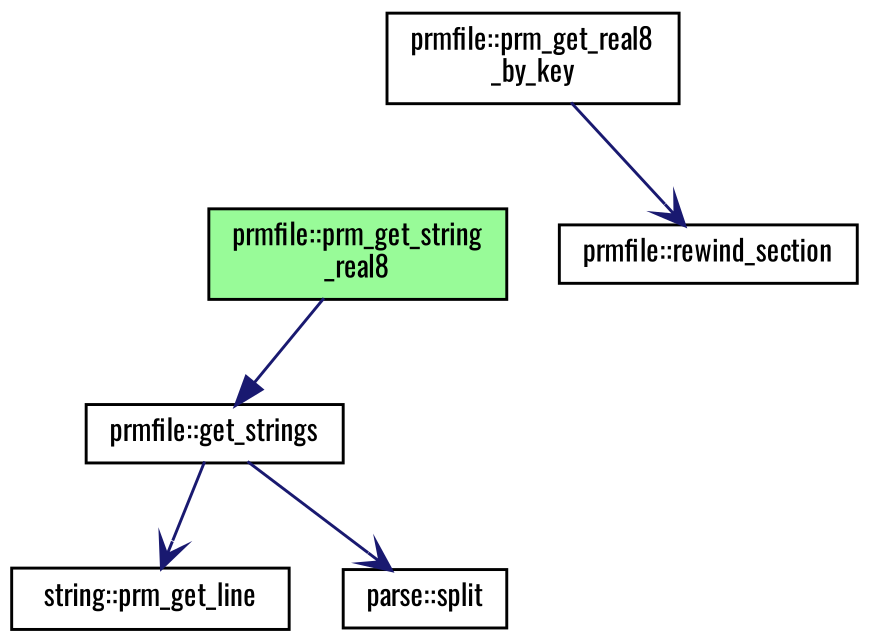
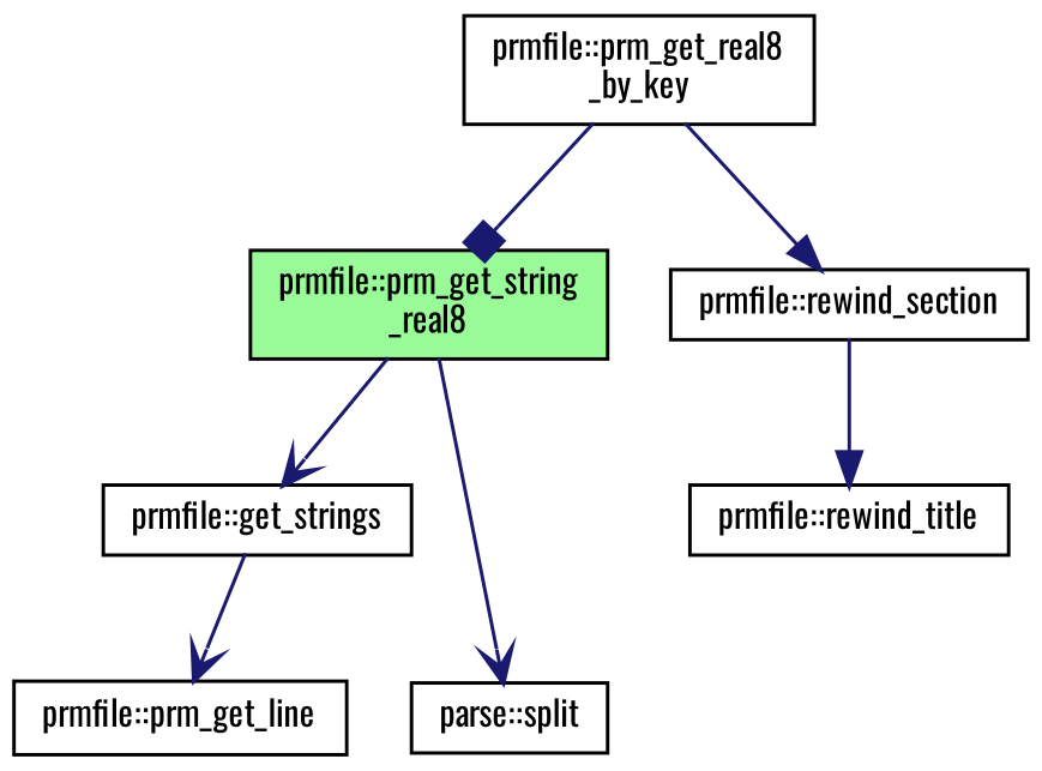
  digraph {
    fontname=Oswald
    rankdir=TB
    node [color=black fillcolor=white fontname=Oswald fontsize=10 shape=record style=filled]
    edge [arrowhead=vee color=midnightblue fontname=Oswald fontsize=10 labelfontname=Helvetica labelfontsize=10 style=solid]
    n1 [fontcolor=black height=0.2 label="prmfile::prm_get_real8\l_by_key" width=0.4]
    n2 [fillcolor=palegreen height=0.2 label="prmfile::prm_get_string\l_real8" width=0.4]
    n3 [height=0.2 label="prmfile::rewind_section" width=0.4]
    n4 [height=0.2 label="prmfile::get_strings" width=0.4]
-   n6 [height=0.2 label="string::prm_get_line" width=0.4]
+   n5 [height=0.2 label="prmfile::rewind_title" width=0.4]
+   n6 [height=0.2 label="prmfile::prm_get_line" width=0.4]
    n7 [height=0.2 label="parse::split" width=0.4]
-   n1 -> n3
-   n2 -> n4 [arrowhead=normal]
+   n1 -> n2 [arrowhead=box]
+   n1 -> n3 [arrowhead=normal]
+   n2 -> n4
+   n3 -> n5 [arrowhead=normal]
    n4 -> n6
-   n4 -> n7
+   n2 -> n7
  }
